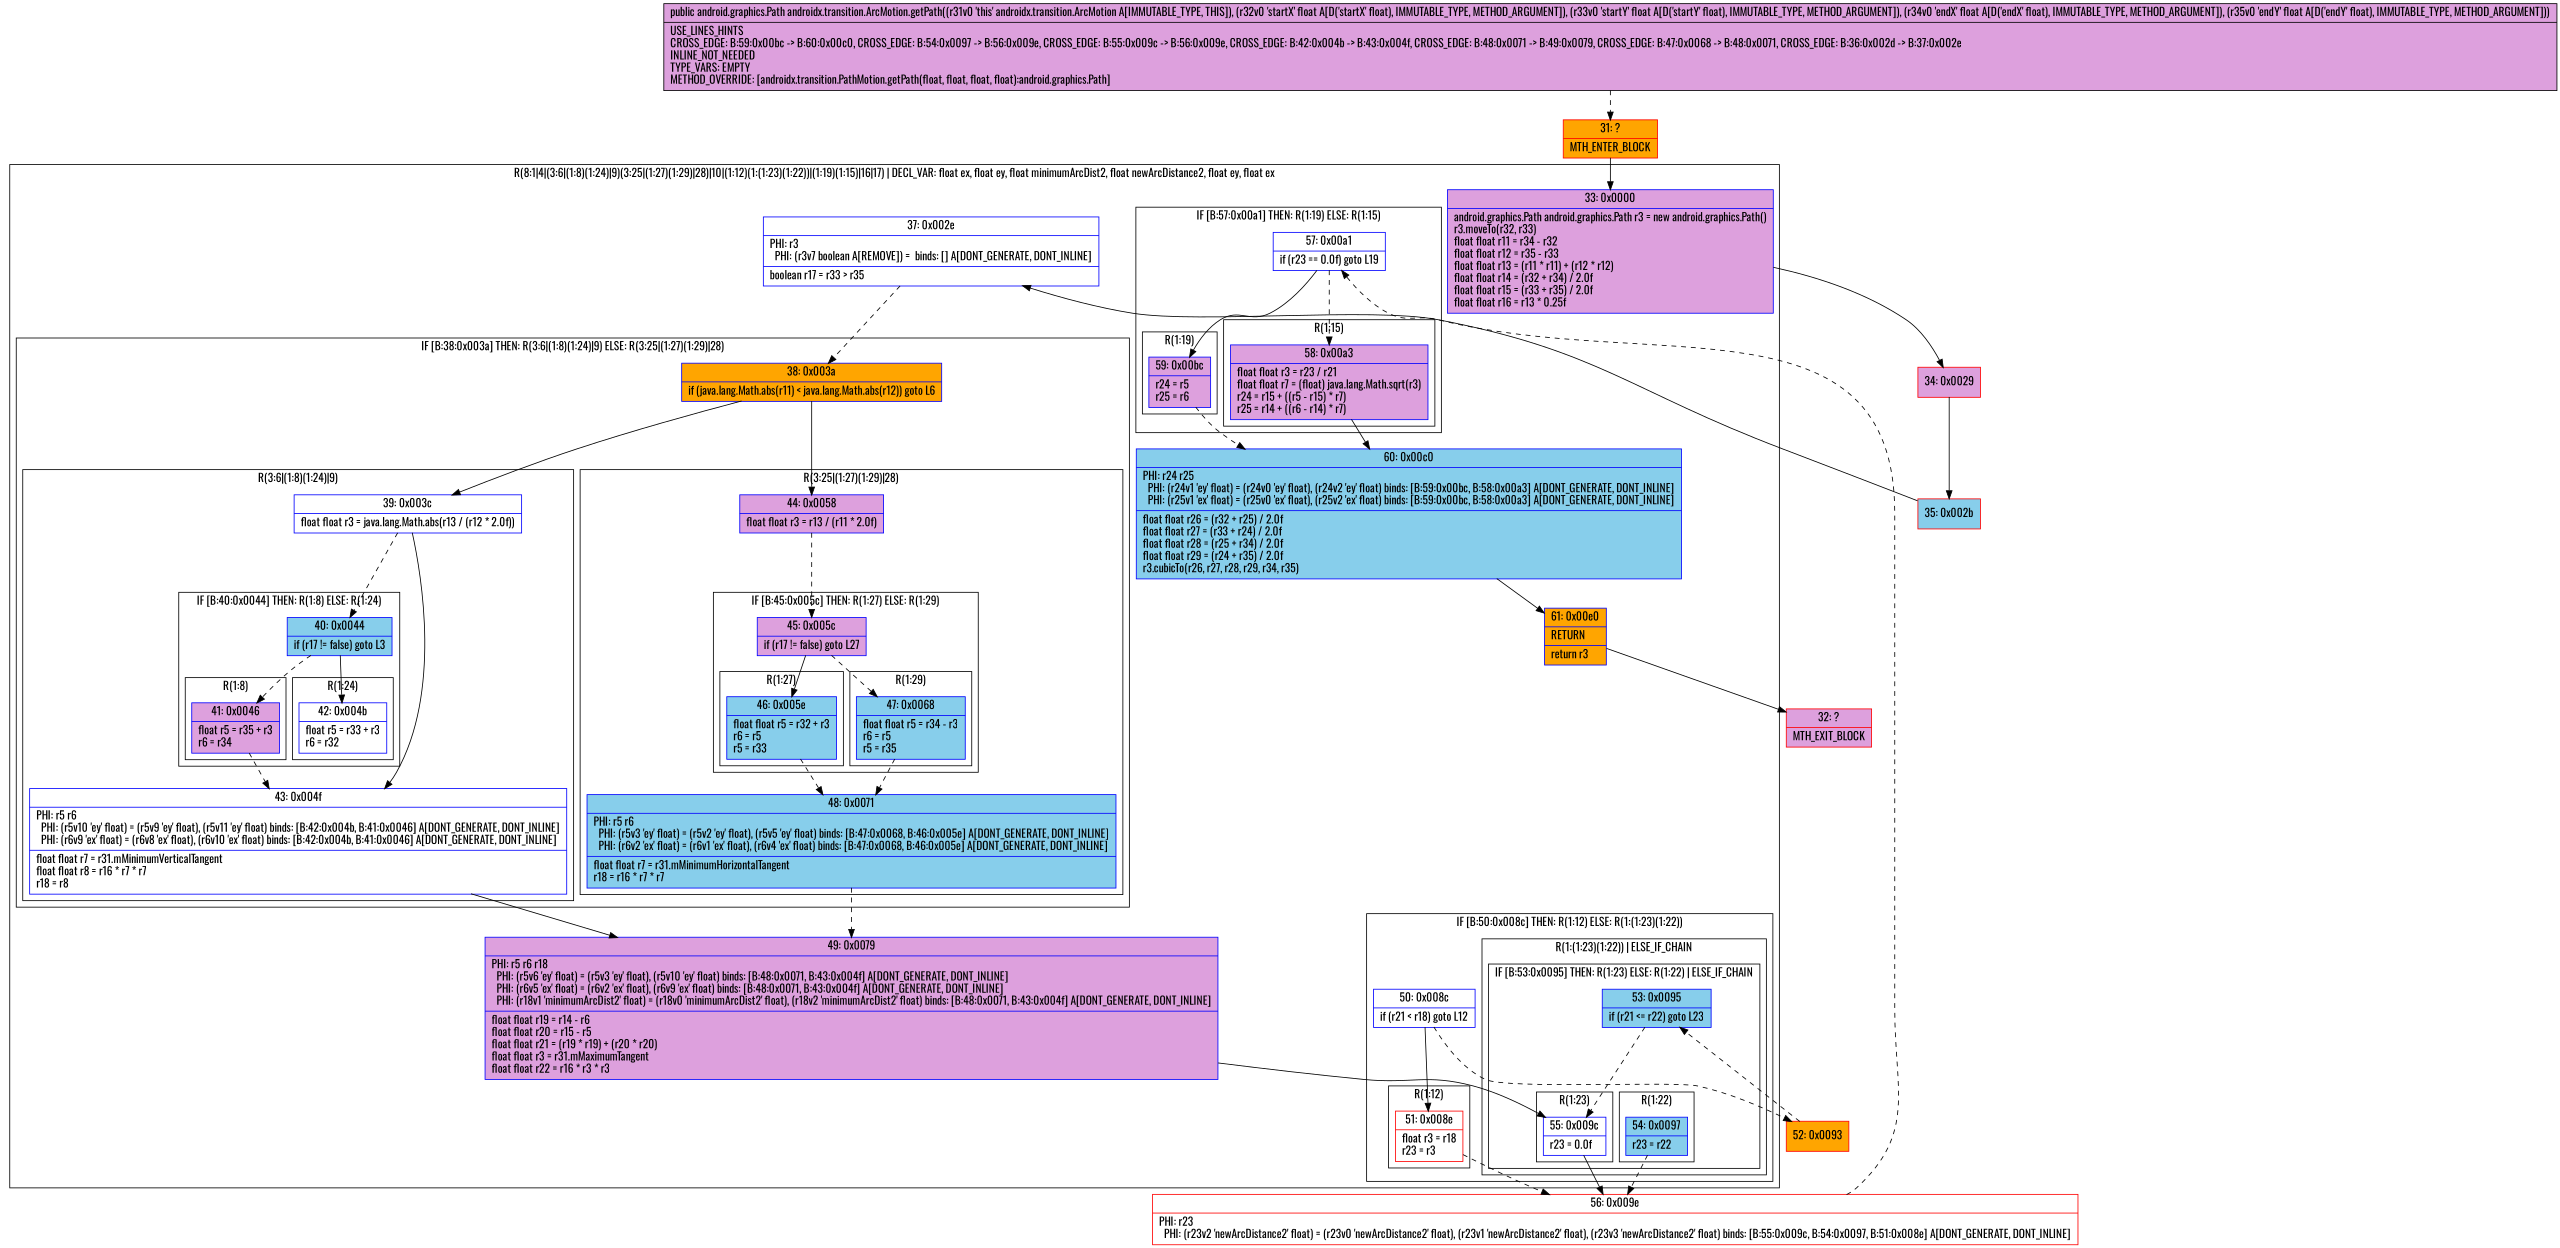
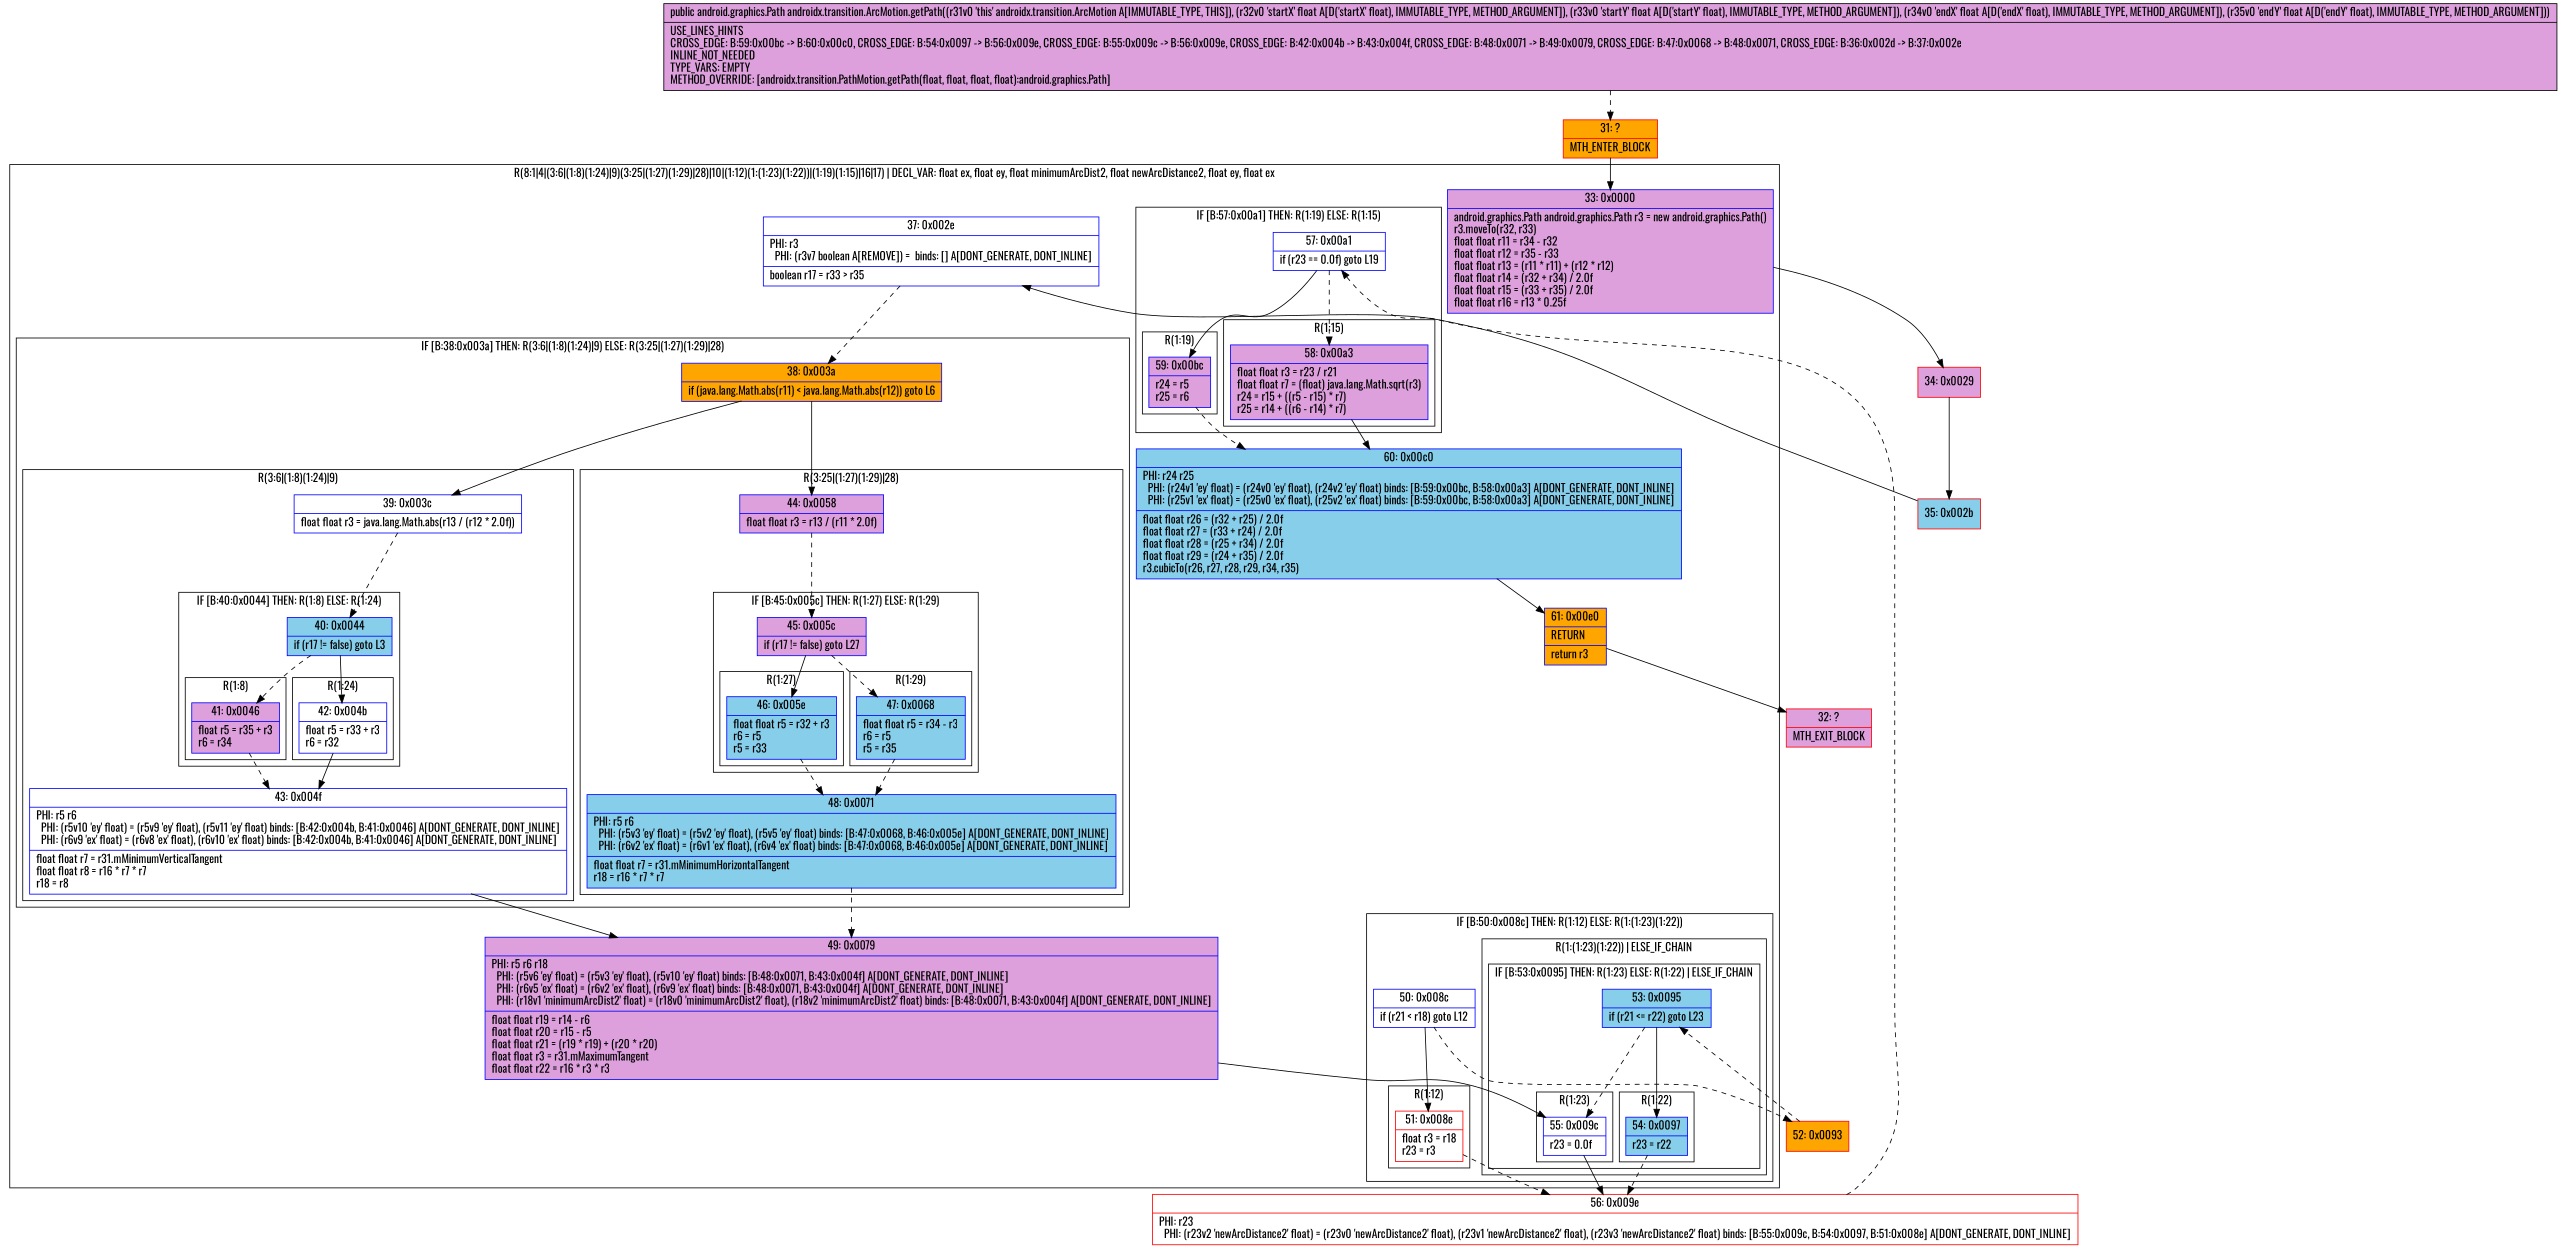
  digraph {
    fontname=Oswald
    node [color=blue fillcolor=plum fontname=Oswald shape=record style=filled]
    edge [fontname=Oswald style=dashed]
    n1 [label="{41\:\ 0x0046|float r5 = r35 + r3\lr6 = r34\l}"]
    n2 [fillcolor=white label="{42\:\ 0x004b|float r5 = r33 + r3\lr6 = r32\l}"]
    n3 [fillcolor=skyblue label="{40\:\ 0x0044|if (r17 != false) goto L3\l}"]
    n4 [fillcolor=white label="{39\:\ 0x003c|float float r3 = java.lang.Math.abs(r13 \/ (r12 * 2.0f))\l}"]
    n5 [fillcolor=white label="{43\:\ 0x004f|PHI: r5 r6 \l  PHI: (r5v10 'ey' float) = (r5v9 'ey' float), (r5v11 'ey' float) binds: [B:42:0x004b, B:41:0x0046] A[DONT_GENERATE, DONT_INLINE]\l  PHI: (r6v9 'ex' float) = (r6v8 'ex' float), (r6v10 'ex' float) binds: [B:42:0x004b, B:41:0x0046] A[DONT_GENERATE, DONT_INLINE]\l|float float r7 = r31.mMinimumVerticalTangent\lfloat float r8 = r16 * r7 * r7\lr18 = r8\l}"]
    n6 [fillcolor=skyblue label="{46\:\ 0x005e|float float r5 = r32 + r3\lr6 = r5\lr5 = r33\l}"]
    n7 [fillcolor=skyblue label="{47\:\ 0x0068|float float r5 = r34 \- r3\lr6 = r5\lr5 = r35\l}"]
    n8 [label="{45\:\ 0x005c|if (r17 != false) goto L27\l}"]
    n9 [label="{44\:\ 0x0058|float float r3 = r13 \/ (r11 * 2.0f)\l}"]
    n10 [fillcolor=skyblue label="{48\:\ 0x0071|PHI: r5 r6 \l  PHI: (r5v3 'ey' float) = (r5v2 'ey' float), (r5v5 'ey' float) binds: [B:47:0x0068, B:46:0x005e] A[DONT_GENERATE, DONT_INLINE]\l  PHI: (r6v2 'ex' float) = (r6v1 'ex' float), (r6v4 'ex' float) binds: [B:47:0x0068, B:46:0x005e] A[DONT_GENERATE, DONT_INLINE]\l|float float r7 = r31.mMinimumHorizontalTangent\lr18 = r16 * r7 * r7\l}"]
    n11 [fillcolor=orange label="{38\:\ 0x003a|if (java.lang.Math.abs(r11) \< java.lang.Math.abs(r12)) goto L6\l}"]
    n12 [color=red fillcolor=white label="{51\:\ 0x008e|float r3 = r18\lr23 = r3\l}"]
    n13 [fillcolor=white label="{55\:\ 0x009c|r23 = 0.0f\l}"]
    n14 [fillcolor=skyblue label="{54\:\ 0x0097|r23 = r22\l}"]
    n15 [fillcolor=skyblue label="{53\:\ 0x0095|if (r21 \<= r22) goto L23\l}"]
    n16 [fillcolor=white label="{50\:\ 0x008c|if (r21 \< r18) goto L12\l}"]
    n17 [label="{59\:\ 0x00bc|r24 = r5\lr25 = r6\l}"]
    n18 [label="{58\:\ 0x00a3|float float r3 = r23 \/ r21\lfloat float r7 = (float) java.lang.Math.sqrt(r3)\lr24 = r15 + ((r5 \- r15) * r7)\lr25 = r14 + ((r6 \- r14) * r7)\l}"]
    n19 [fillcolor=white label="{57\:\ 0x00a1|if (r23 == 0.0f) goto L19\l}"]
    n20 [label="{33\:\ 0x0000|android.graphics.Path android.graphics.Path r3 = new android.graphics.Path()\lr3.moveTo(r32, r33)\lfloat float r11 = r34 \- r32\lfloat float r12 = r35 \- r33\lfloat float r13 = (r11 * r11) + (r12 * r12)\lfloat float r14 = (r32 + r34) \/ 2.0f\lfloat float r15 = (r33 + r35) \/ 2.0f\lfloat float r16 = r13 * 0.25f\l}"]
    n21 [fillcolor=white label="{37\:\ 0x002e|PHI: r3 \l  PHI: (r3v7 boolean A[REMOVE]) =  binds: [] A[DONT_GENERATE, DONT_INLINE]\l|boolean r17 = r33 \> r35\l}"]
    n22 [label="{49\:\ 0x0079|PHI: r5 r6 r18 \l  PHI: (r5v6 'ey' float) = (r5v3 'ey' float), (r5v10 'ey' float) binds: [B:48:0x0071, B:43:0x004f] A[DONT_GENERATE, DONT_INLINE]\l  PHI: (r6v5 'ex' float) = (r6v2 'ex' float), (r6v9 'ex' float) binds: [B:48:0x0071, B:43:0x004f] A[DONT_GENERATE, DONT_INLINE]\l  PHI: (r18v1 'minimumArcDist2' float) = (r18v0 'minimumArcDist2' float), (r18v2 'minimumArcDist2' float) binds: [B:48:0x0071, B:43:0x004f] A[DONT_GENERATE, DONT_INLINE]\l|float float r19 = r14 \- r6\lfloat float r20 = r15 \- r5\lfloat float r21 = (r19 * r19) + (r20 * r20)\lfloat float r3 = r31.mMaximumTangent\lfloat float r22 = r16 * r3 * r3\l}"]
    n23 [fillcolor=skyblue label="{60\:\ 0x00c0|PHI: r24 r25 \l  PHI: (r24v1 'ey' float) = (r24v0 'ey' float), (r24v2 'ey' float) binds: [B:59:0x00bc, B:58:0x00a3] A[DONT_GENERATE, DONT_INLINE]\l  PHI: (r25v1 'ex' float) = (r25v0 'ex' float), (r25v2 'ex' float) binds: [B:59:0x00bc, B:58:0x00a3] A[DONT_GENERATE, DONT_INLINE]\l|float float r26 = (r32 + r25) \/ 2.0f\lfloat float r27 = (r33 + r24) \/ 2.0f\lfloat float r28 = (r25 + r34) \/ 2.0f\lfloat float r29 = (r24 + r35) \/ 2.0f\lr3.cubicTo(r26, r27, r28, r29, r34, r35)\l}"]
    n24 [fillcolor=orange label="{61\:\ 0x00e0|RETURN\l|return r3\l}"]
    n25 [color=red fillcolor=white label="{56\:\ 0x009e|PHI: r23 \l  PHI: (r23v2 'newArcDistance2' float) = (r23v0 'newArcDistance2' float), (r23v1 'newArcDistance2' float), (r23v3 'newArcDistance2' float) binds: [B:55:0x009c, B:54:0x0097, B:51:0x008e] A[DONT_GENERATE, DONT_INLINE]\l}"]
    n26 [color=red fillcolor=orange label="{52\:\ 0x0093}"]
    n27 [color=red label="{34\:\ 0x0029}"]
    n28 [color=red label="{32\:\ ?|MTH_EXIT_BLOCK\l}"]
    n29 [color=red fillcolor=skyblue label="{35\:\ 0x002b}"]
    n30 [color=red fillcolor=orange label="{31\:\ ?|MTH_ENTER_BLOCK\l}"]
    n31 [label="{public android.graphics.Path androidx.transition.ArcMotion.getPath((r31v0 'this' androidx.transition.ArcMotion A[IMMUTABLE_TYPE, THIS]), (r32v0 'startX' float A[D('startX' float), IMMUTABLE_TYPE, METHOD_ARGUMENT]), (r33v0 'startY' float A[D('startY' float), IMMUTABLE_TYPE, METHOD_ARGUMENT]), (r34v0 'endX' float A[D('endX' float), IMMUTABLE_TYPE, METHOD_ARGUMENT]), (r35v0 'endY' float A[D('endY' float), IMMUTABLE_TYPE, METHOD_ARGUMENT]))  | USE_LINES_HINTS\lCROSS_EDGE: B:59:0x00bc \-\> B:60:0x00c0, CROSS_EDGE: B:54:0x0097 \-\> B:56:0x009e, CROSS_EDGE: B:55:0x009c \-\> B:56:0x009e, CROSS_EDGE: B:42:0x004b \-\> B:43:0x004f, CROSS_EDGE: B:48:0x0071 \-\> B:49:0x0079, CROSS_EDGE: B:47:0x0068 \-\> B:48:0x0071, CROSS_EDGE: B:36:0x002d \-\> B:37:0x002e\lINLINE_NOT_NEEDED\lTYPE_VARS: EMPTY\lMETHOD_OVERRIDE: [androidx.transition.PathMotion.getPath(float, float, float, float):android.graphics.Path]\l}" color=""]
    subgraph cluster_1 {
      label="R(8:1|4|(3:6|(1:8)(1:24)|9)(3:25|(1:27)(1:29)|28)|10|(1:12)(1:(1:23)(1:22))|(1:19)(1:15)|16|17) | DECL_VAR: float ex, float ey, float minimumArcDist2, float newArcDistance2, float ey, float ex\l"
      n20
      n21
      n22
      n23
      n24
      subgraph cluster_2 {
        label="IF [B:38:0x003a] THEN: R(3:6|(1:8)(1:24)|9) ELSE: R(3:25|(1:27)(1:29)|28)"
        n11
        subgraph cluster_3 {
          label="R(3:6|(1:8)(1:24)|9)"
          n4
          n5
          subgraph cluster_4 {
            label="IF [B:40:0x0044] THEN: R(1:8) ELSE: R(1:24)"
            n3
            subgraph cluster_5 {
              label="R(1:8)"
              n1
            }
            subgraph cluster_6 {
              label="R(1:24)"
              n2
            }
          }
        }
        subgraph cluster_7 {
          label="R(3:25|(1:27)(1:29)|28)"
          n9
          n10
          subgraph cluster_8 {
            label="IF [B:45:0x005c] THEN: R(1:27) ELSE: R(1:29)"
            n8
            subgraph cluster_9 {
              label="R(1:27)"
              n6
            }
            subgraph cluster_10 {
              label="R(1:29)"
              n7
            }
          }
        }
      }
      subgraph cluster_11 {
        label="IF [B:50:0x008c] THEN: R(1:12) ELSE: R(1:(1:23)(1:22))"
        n16
        subgraph cluster_12 {
          label="R(1:12)"
          n12
        }
        subgraph cluster_13 {
          label="R(1:(1:23)(1:22)) | ELSE_IF_CHAIN\l"
          subgraph cluster_14 {
            label="IF [B:53:0x0095] THEN: R(1:23) ELSE: R(1:22) | ELSE_IF_CHAIN\l"
            n15
            subgraph cluster_15 {
              label="R(1:23)"
              n13
            }
            subgraph cluster_16 {
              label="R(1:22)"
              n14
            }
          }
        }
      }
      subgraph cluster_17 {
        label="IF [B:57:0x00a1] THEN: R(1:19) ELSE: R(1:15)"
        n19
        subgraph cluster_18 {
          label="R(1:19)"
          n17
        }
        subgraph cluster_19 {
          label="R(1:15)"
          n18
        }
      }
    }
    n1 -> n5
-   n4 -> n5 [style=solid]
+   n2 -> n5 [style=solid]
    n3 -> n1
    n3 -> n2 [style=solid]
    n4 -> n3
    n5 -> n22 [style=solid]
    n6 -> n10
    n7 -> n10
    n8 -> n6 [style=solid]
    n8 -> n7
    n9 -> n8
    n10 -> n22
    n11 -> n4 [style=solid]
    n11 -> n9 [style=solid]
    n12 -> n25
    n13 -> n25 [style=solid]
    n14 -> n25
    n15 -> n13
+   n15 -> n14 [style=solid]
    n16 -> n12 [style=solid]
    n16 -> n26
    n17 -> n23
    n18 -> n23 [style=solid]
    n19 -> n17 [style=solid]
    n19 -> n18
    n20 -> n27 [style=solid]
    n21 -> n11
    n22 -> n13 [style=solid]
    n23 -> n24 [style=solid]
    n24 -> n28 [style=solid]
    n25 -> n19
    n26 -> n15
    n27 -> n29 [style=solid]
    n29 -> n21 [style=solid]
    n30 -> n20 [style=solid]
    n31 -> n30
  }
